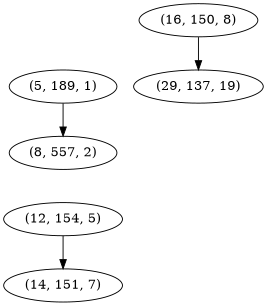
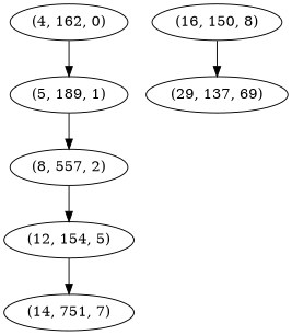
  digraph {
    n1 [label="(5, 189, 1)"]
+   "(4, 162, 0)"
    n3 [label="(8, 557, 2)"]
    "(12, 154, 5)"
-   "(14, 151, 7)"
+   "(14, 151, 7)" [label="(14, 751, 7)"]
    "(16, 150, 8)"
-   "(29, 137, 19)"
+   "(29, 137, 19)" [label="(29, 137, 69)"]
    n1 -> n3
+   "(4, 162, 0)" -> n1
+   n3 -> "(12, 154, 5)"
    "(12, 154, 5)" -> "(14, 151, 7)"
    "(16, 150, 8)" -> "(29, 137, 19)"
  }
